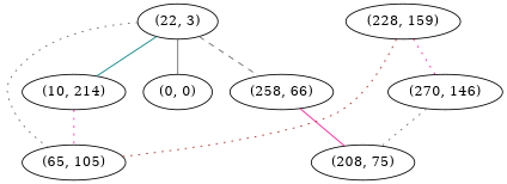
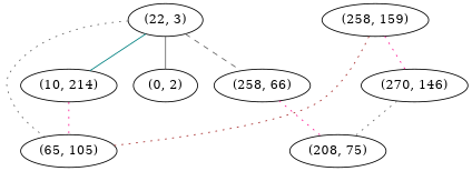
  graph {
    edge [color=gray40 style=dotted weight=1]
    "(22, 3)"
-   "(0, 0)"
+   "(0, 0)" [label="(0, 2)"]
    "(258, 66)"
    "(10, 214)"
    n5 [label="(65, 105)"]
    n6 [label="(208, 75)"]
-   "(258, 159)" [label="(228, 159)"]
+   "(258, 159)"
    "(270, 146)"
    "(22, 3)" -- "(0, 0)" [style=solid weight=4]
    "(22, 3)" -- "(258, 66)" [style=dashed weight=3]
    "(22, 3)" -- "(10, 214)" [color=teal style=solid]
    "(22, 3)" -- n5 [weight=3]
-   "(258, 66)" -- n6 [color=deeppink style=solid]
+   "(258, 66)" -- n6 [color=deeppink]
    "(10, 214)" -- n5 [color=deeppink weight=3]
    "(258, 159)" -- n5 [color=brown]
    "(258, 159)" -- "(270, 146)" [color=deeppink]
    "(270, 146)" -- n6
  }
